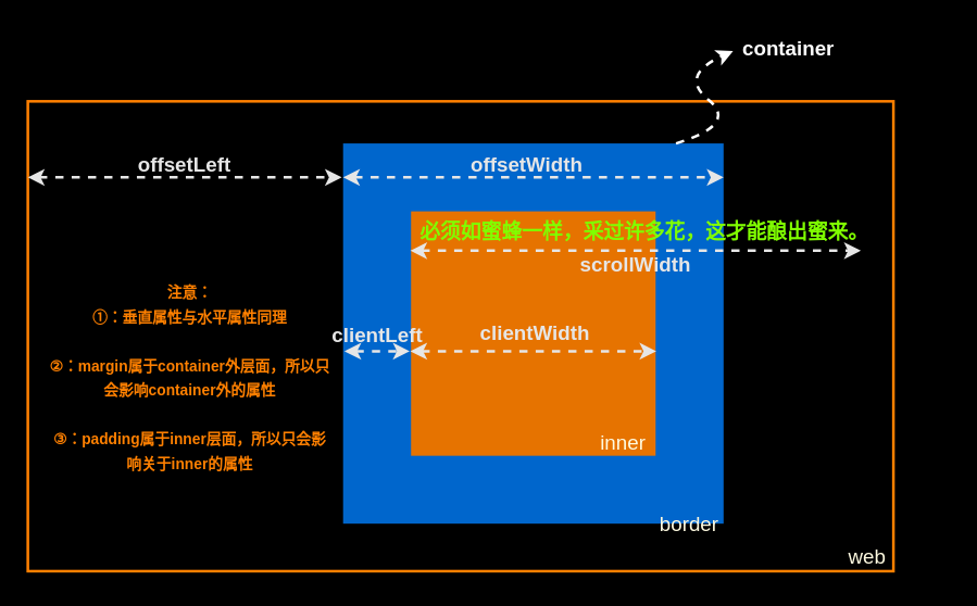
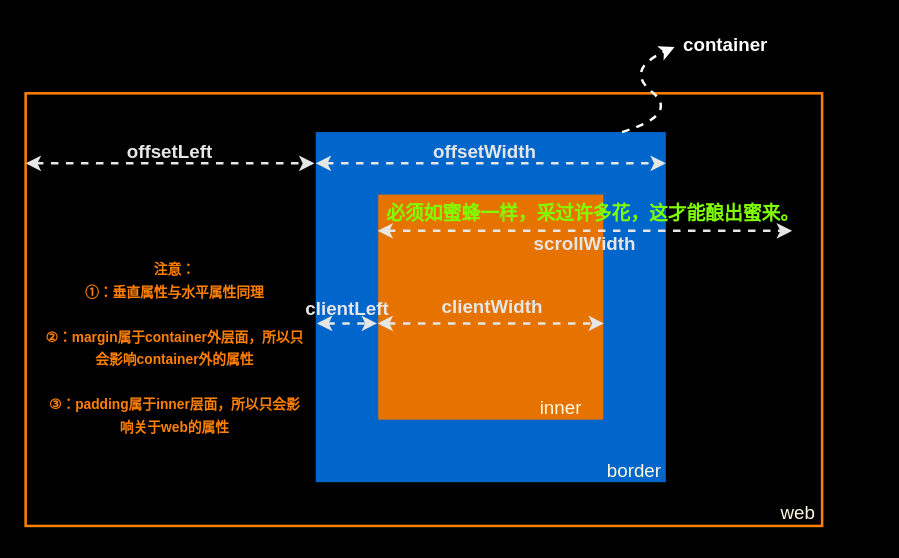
  <mxCell id="0" />
  <mxCell id="1" parent="0" />
  <mxCell id="2" value="" style="rounded=0;whiteSpace=wrap;html=1;fontSize=15;fontColor=#000000;strokeColor=#FF8000;strokeWidth=2;fillColor=none;" parent="1" vertex="1"><mxGeometry x="20" y="74" width="637" height="346" as="geometry" /></mxCell>
  <mxCell id="3" value="" style="rounded=0;whiteSpace=wrap;html=1;fontColor=#FEFAE0;strokeColor=#0066CC;fillColor=#E67300;strokeWidth=50;" parent="1" vertex="1"><mxGeometry x="277" y="130" width="230" height="230" as="geometry" /></mxCell>
  <mxCell id="4" value="&lt;font color=&quot;#80ff00&quot; style=&quot;font-size: 15px;&quot;&gt;&lt;b style=&quot;&quot;&gt;必须如蜜蜂一样，采过许多花，这才能酿出蜜来。&lt;/b&gt;&lt;/font&gt;" style="text;html=1;strokeColor=none;fillColor=none;align=left;verticalAlign=middle;whiteSpace=wrap;rounded=0;fontColor=#FEFAE0;" parent="1" vertex="1"><mxGeometry x="307" y="150" width="390" height="40" as="geometry" /></mxCell>
  <mxCell id="5" value="&lt;font&gt;&lt;b&gt;offsetWidth&lt;/b&gt;&lt;/font&gt;" style="endArrow=classic;startArrow=classic;html=1;rounded=1;fontSize=15;fontColor=#E6E6E6;strokeColor=#E6E6E6;fillColor=#BC6C25;curved=0;dashed=1;labelBackgroundColor=none;strokeWidth=2;" parent="1" edge="1"><mxGeometry x="-0.036" y="10" width="50" height="50" relative="1" as="geometry"><mxPoint x="252" y="130" as="sourcePoint" /><mxPoint x="532" y="130" as="targetPoint" /><mxPoint as="offset" /></mxGeometry></mxCell>
- <mxCell id="6" value="inner" style="text;html=1;strokeColor=none;fillColor=none;align=right;verticalAlign=middle;whiteSpace=wrap;rounded=0;fontSize=15;fontColor=#FEFAE0;" parent="1" vertex="1"><mxGeometry x="417" y="310" width="60" height="30" as="geometry" /></mxCell>
- <mxCell id="7" value="border" style="text;html=1;strokeColor=none;fillColor=none;align=center;verticalAlign=middle;whiteSpace=wrap;rounded=0;fontSize=15;fontColor=#FEFAE0;" parent="1" vertex="1"><mxGeometry x="477" y="370" width="60" height="30" as="geometry" /></mxCell>
+ <mxCell id="6" value="inner" style="text;html=1;strokeColor=none;fillColor=none;align=right;verticalAlign=middle;whiteSpace=wrap;rounded=0;fontSize=15;fontColor=#FEFAE0;" parent="1" vertex="1"><mxGeometry x="407" y="310" width="60" height="30" as="geometry" /></mxCell>
+ <mxCell id="7" value="border" style="text;html=1;strokeColor=none;fillColor=none;align=center;verticalAlign=middle;whiteSpace=wrap;rounded=0;fontSize=15;fontColor=#FEFAE0;" parent="1" vertex="1"><mxGeometry x="477" y="360" width="60" height="30" as="geometry" /></mxCell>
  <mxCell id="8" value="&lt;font&gt;&lt;b&gt;clientWidth&lt;/b&gt;&lt;/font&gt;" style="endArrow=classic;startArrow=classic;html=1;rounded=1;fontSize=15;fontColor=#E6E6E6;strokeColor=#E6E6E6;fillColor=#BC6C25;curved=0;dashed=1;labelBackgroundColor=none;strokeWidth=2;" parent="1" edge="1"><mxGeometry x="0.011" y="14" width="50" height="50" relative="1" as="geometry"><mxPoint x="301.5" y="258" as="sourcePoint" /><mxPoint x="482.5" y="258" as="targetPoint" /><mxPoint as="offset" /></mxGeometry></mxCell>
  <mxCell id="9" value="&lt;font&gt;&lt;b&gt;scrollWidth&lt;/b&gt;&lt;/font&gt;" style="endArrow=classic;startArrow=classic;html=1;rounded=1;fontSize=15;fontColor=#E6E6E6;strokeColor=#E6E6E6;fillColor=#BC6C25;curved=0;dashed=1;labelBackgroundColor=none;strokeWidth=2;" parent="1" edge="1"><mxGeometry x="-0.002" y="-10" width="50" height="50" relative="1" as="geometry"><mxPoint x="301.5" y="184" as="sourcePoint" /><mxPoint x="633" y="184" as="targetPoint" /><mxPoint as="offset" /></mxGeometry></mxCell>
  <mxCell id="10" value="web" style="text;html=1;strokeColor=none;fillColor=none;align=center;verticalAlign=middle;whiteSpace=wrap;rounded=0;fontSize=15;fontColor=#FEFAE0;" parent="1" vertex="1"><mxGeometry x="608" y="394" width="60" height="30" as="geometry" /></mxCell>
  <mxCell id="11" value="&lt;font&gt;&lt;b&gt;offsetLeft&lt;/b&gt;&lt;/font&gt;" style="endArrow=classic;startArrow=classic;html=1;rounded=1;fontSize=15;fontColor=#E6E6E6;strokeColor=#E6E6E6;fillColor=#BC6C25;curved=0;dashed=1;labelBackgroundColor=none;strokeWidth=2;" parent="1" edge="1"><mxGeometry x="-0.004" y="10" width="50" height="50" relative="1" as="geometry"><mxPoint x="20" y="130" as="sourcePoint" /><mxPoint x="251" y="130" as="targetPoint" /><mxPoint as="offset" /></mxGeometry></mxCell>
  <mxCell id="12" value="&lt;font&gt;&lt;b&gt;clientLeft&lt;/b&gt;&lt;/font&gt;" style="endArrow=classic;startArrow=classic;html=1;rounded=1;fontSize=15;fontColor=#E6E6E6;strokeColor=#E6E6E6;fillColor=#BC6C25;curved=0;dashed=1;labelBackgroundColor=none;strokeWidth=2;" parent="1" edge="1"><mxGeometry y="12" width="50" height="50" relative="1" as="geometry"><mxPoint x="253" y="258" as="sourcePoint" /><mxPoint x="301" y="258" as="targetPoint" /><mxPoint as="offset" /></mxGeometry></mxCell>
- <mxCell id="13" value="&lt;b style=&quot;font-size: 11px;&quot;&gt;&lt;font color=&quot;#ff8000&quot;&gt;&lt;font style=&quot;font-size: 11px;&quot;&gt;注意：&lt;br&gt;①：垂直属性与水平属性同理&lt;br&gt;&lt;br&gt;②：margin属于container外层面，所以只会影响container外的属性&lt;br&gt;&lt;br&gt;&lt;/font&gt;③：padding属于inner层面，所以只会影响关于&lt;/font&gt;&lt;/b&gt;&lt;b style=&quot;font-size: 11px;&quot;&gt;&lt;font color=&quot;#ff8000&quot;&gt;inner&lt;/font&gt;&lt;/b&gt;&lt;b style=&quot;font-size: 11px;&quot;&gt;&lt;font color=&quot;#ff8000&quot;&gt;的属性&lt;/font&gt;&lt;br&gt;&lt;/b&gt;" style="text;html=1;strokeColor=none;fillColor=none;align=center;verticalAlign=middle;whiteSpace=wrap;rounded=0;fontSize=15;fontColor=#000000;" parent="1" vertex="1"><mxGeometry x="35" y="200" width="209" height="151" as="geometry" /></mxCell>
+ <mxCell id="13" value="&lt;b style=&quot;font-size: 11px;&quot;&gt;&lt;font color=&quot;#ff8000&quot;&gt;&lt;font style=&quot;font-size: 11px;&quot;&gt;注意：&lt;br&gt;①：垂直属性与水平属性同理&lt;br&gt;&lt;br&gt;②：margin属于container外层面，所以只会影响container外的属性&lt;br&gt;&lt;br&gt;&lt;/font&gt;③：padding属于inner层面，所以只会影响关于&lt;/font&gt;&lt;/b&gt;&lt;b style=&quot;font-size: 11px;&quot;&gt;&lt;font color=&quot;#ff8000&quot;&gt;web&lt;/font&gt;&lt;/b&gt;&lt;b style=&quot;font-size: 11px;&quot;&gt;&lt;font color=&quot;#ff8000&quot;&gt;的属性&lt;/font&gt;&lt;br&gt;&lt;/b&gt;" style="text;html=1;strokeColor=none;fillColor=none;align=center;verticalAlign=middle;whiteSpace=wrap;rounded=0;fontSize=15;fontColor=#000000;" parent="1" vertex="1"><mxGeometry x="35" y="200" width="209" height="151" as="geometry" /></mxCell>
  <mxCell id="14" value="" style="curved=1;endArrow=classic;html=1;rounded=1;dashed=1;labelBackgroundColor=none;fontSize=15;fontColor=#FF8000;strokeColor=#FFFFFF;strokeWidth=2;fillColor=#BC6C25;" parent="1" edge="1"><mxGeometry width="50" height="50" relative="1" as="geometry"><mxPoint x="497" y="105" as="sourcePoint" /><mxPoint x="539" y="37" as="targetPoint" /><Array as="points"><mxPoint x="543" y="91" /><mxPoint x="499" y="55" /></Array></mxGeometry></mxCell>
  <mxCell id="15" value="&lt;font color=&quot;#ffffff&quot;&gt;&lt;b&gt;container&lt;/b&gt;&lt;/font&gt;" style="text;html=1;strokeColor=none;fillColor=none;align=center;verticalAlign=middle;whiteSpace=wrap;rounded=0;fontSize=15;fontColor=#FEFAE0;" parent="1" vertex="1"><mxGeometry x="550" y="20" width="60" height="30" as="geometry" /></mxCell>
